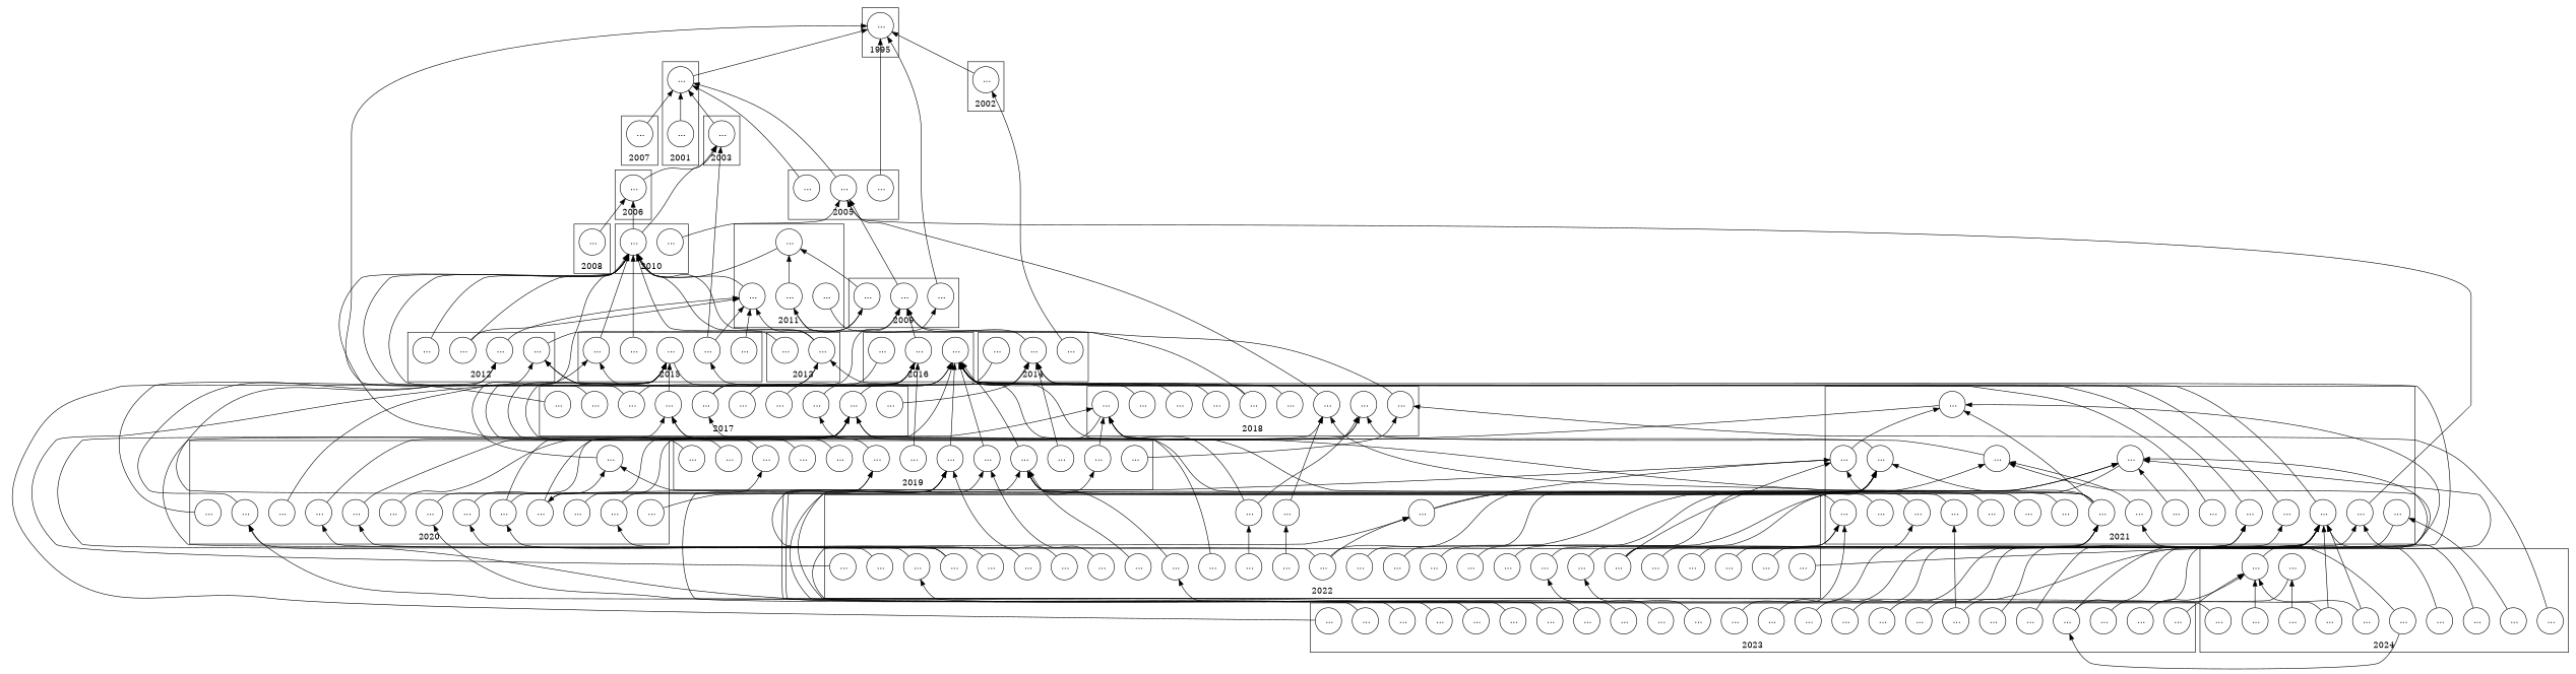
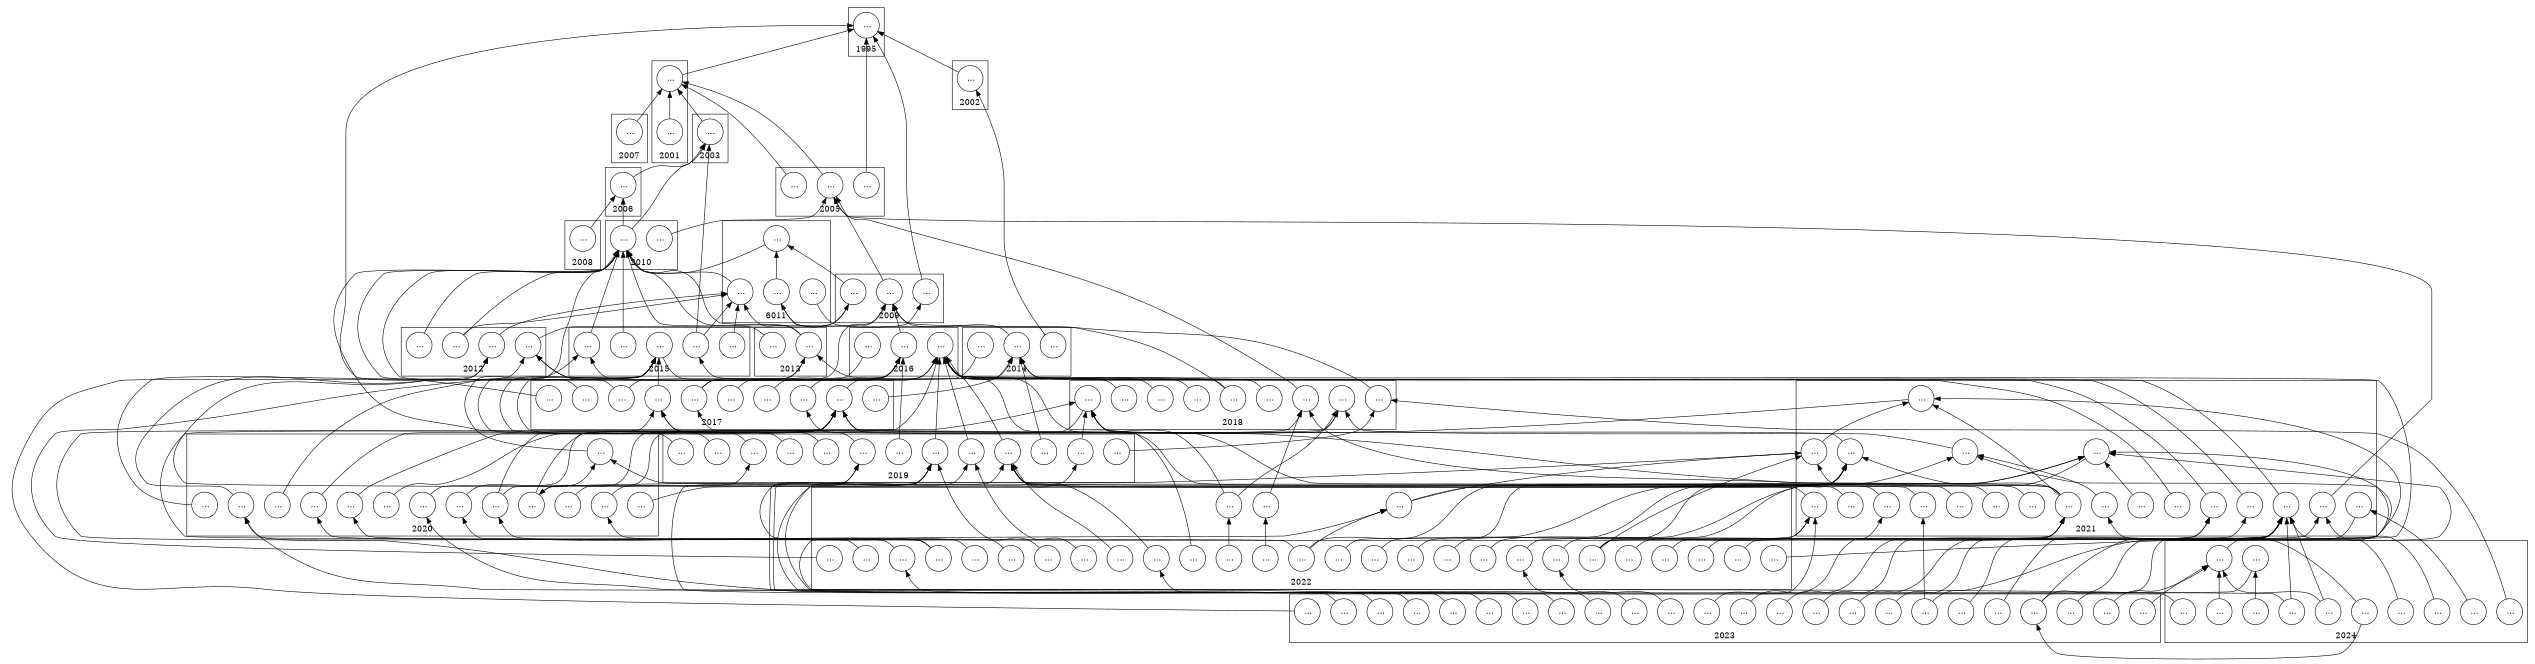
  digraph {
    rankdir=BT
    node [shape=circle]
    n1 [label=" ..."]
    n2 [label=" ..."]
    n3 [label=" ..."]
    n4 [label=" ..."]
    n5 [label=" ..."]
    n6 [label=" ..."]
    n7 [label=" ..."]
    n8 [label=" ..."]
    n9 [label=" ..."]
    n10 [label=" ..."]
    n11 [label=" ..."]
    n12 [label=" ..."]
    n13 [label=" ..."]
    n14 [label=" ..."]
    n15 [label=" ..."]
    n16 [label=" ..."]
    n17 [label=" ..."]
    n18 [label=" ..."]
    n19 [label=" ..."]
    n20 [label=" ..."]
    n21 [label=" ..."]
    n22 [label=" ..."]
    n23 [label=" ..."]
    n24 [label=" ..."]
    n25 [label=" ..."]
    n26 [label=" ..."]
    n27 [label=" ..."]
    n28 [label=" ..."]
    n29 [label=" ..."]
    n30 [label=" ..."]
    n31 [label=" ..."]
    n32 [label=" ..."]
    n33 [label=" ..."]
    n34 [label=" ..."]
    n35 [label=" ..."]
    n36 [label=" ..."]
    n37 [label=" ..."]
    n38 [label=" ..."]
    n39 [label=" ..."]
    n40 [label=" ..."]
    n41 [label=" ..."]
    n42 [label=" ..."]
    n43 [label=" ..."]
    n44 [label=" ..."]
    n45 [label=" ..."]
    n46 [label=" ..."]
    n47 [label=" ..."]
    n48 [label=" ..."]
    n49 [label=" ..."]
    n50 [label=" ..."]
    n51 [label=" ..."]
    n52 [label=" ..."]
    n53 [label=" ..."]
    n54 [label=" ..."]
    n55 [label=" ..."]
    n56 [label=" ..."]
    n57 [label=" ..."]
    n58 [label=" ..."]
    n59 [label=" ..."]
    n60 [label=" ..."]
    n61 [label=" ..."]
    n62 [label=" ..."]
    n63 [label=" ..."]
    n64 [label=" ..."]
    n65 [label=" ..."]
    n66 [label=" ..."]
    n67 [label=" ..."]
    n68 [label=" ..."]
    n69 [label=" ..."]
    n70 [label=" ..."]
    n71 [label=" ..."]
    n72 [label=" ..."]
    n73 [label=" ..."]
    n74 [label=" ..."]
    n75 [label=" ..."]
    n76 [label=" ..."]
    n77 [label=" ..."]
    n78 [label=" ..."]
    n79 [label=" ..."]
    n80 [label=" ..."]
    n81 [label=" ..."]
    n82 [label=" ..."]
    n83 [label=" ..."]
    n84 [label=" ..."]
    n85 [label=" ..."]
    n86 [label=" ..."]
    n87 [label=" ..."]
    n88 [label=" ..."]
    n89 [label=" ..."]
    n90 [label=" ..."]
    n91 [label=" ..."]
    n92 [label=" ..."]
    n93 [label=" ..."]
    n94 [label=" ..."]
    n95 [label=" ..."]
    n96 [label=" ..."]
    n97 [label=" ..."]
    n98 [label=" ..."]
    n99 [label=" ..."]
    n100 [label=" ..."]
    n101 [label=" ..."]
    n102 [label=" ..."]
    n103 [label=" ..."]
    n104 [label=" ..."]
    n105 [label=" ..."]
    n106 [label=" ..."]
    n107 [label=" ..."]
    n108 [label=" ..."]
    n109 [label=" ..."]
    n110 [label=" ..."]
    n111 [label=" ..."]
    n112 [label=" ..."]
    n113 [label=" ..."]
    n114 [label=" ..."]
    n115 [label=" ..."]
    n116 [label=" ..."]
    n117 [label=" ..."]
    n118 [label=" ..."]
    n119 [label=" ..."]
    n120 [label=" ..."]
    n121 [label=" ..."]
    n122 [label=" ..."]
    n123 [label=" ..."]
    n124 [label=" ..."]
    n125 [label=" ..."]
    n126 [label=" ..."]
    n127 [label=" ..."]
    n128 [label=" ..."]
    n129 [label=" ..."]
    n130 [label=" ..."]
    n131 [label=" ..."]
    n132 [label=" ..."]
    n133 [label=" ..."]
    n134 [label=" ..."]
    n135 [label=" ..."]
    n136 [label=" ..."]
    n137 [label=" ..."]
    n138 [label=" ..."]
    n139 [label=" ..."]
    n140 [label=" ..."]
    n141 [label=" ..."]
    n142 [label=" ..."]
    n143 [label=" ..."]
    n144 [label=" ..."]
    n145 [label=" ..."]
    n146 [label=" ..."]
    n147 [label=" ..."]
    n148 [label=" ..."]
    n149 [label=" ..."]
    n150 [label=" ..."]
    n151 [label=" ..."]
    n152 [label=" ..."]
    n153 [label=" ..."]
    n154 [label=" ..."]
    n155 [label=" ..."]
    n156 [label=" ..."]
    n157 [label=" ..."]
    n158 [label=" ..."]
    n159 [label=" ..."]
    n160 [label=" ..."]
    n161 [label=" ..."]
    n162 [label=" ..."]
    n163 [label=" ..."]
    n164 [label=" ..."]
    n165 [label=" ..."]
    n166 [label=" ..."]
    n167 [label=" ..."]
    n168 [label=" ..."]
    n169 [label=" ..."]
    n170 [label=" ..."]
    subgraph cluster_1 {
      label=1995
      rank=same
      n1
    }
    subgraph cluster_2 {
      label=2001
      rank=same
      n2
      n3
    }
    subgraph cluster_3 {
      label=2002
      rank=same
      n4
    }
    subgraph cluster_4 {
      label=2003
      rank=same
      n5
    }
    subgraph cluster_5 {
      label=2005
      rank=same
      n6
      n7
      n8
    }
    subgraph cluster_6 {
      label=2006
      rank=same
      n9
    }
    subgraph cluster_7 {
      label=2007
      rank=same
      n10
    }
    subgraph cluster_8 {
      label=2008
      rank=same
      n11
    }
    subgraph cluster_9 {
      label=2009
      rank=same
      n12
      n13
      n14
    }
    subgraph cluster_10 {
      label=2010
      rank=same
      n15
      n16
    }
    subgraph cluster_11 {
-     label=2011
+     label=6011
      rank=same
      n17
      n18
      n19
      n20
    }
    subgraph cluster_12 {
      label=2012
      rank=same
      n21
      n22
      n23
      n24
    }
    subgraph cluster_13 {
      label=2013
      rank=same
      n25
      n26
    }
    subgraph cluster_14 {
      label=2014
      rank=same
      n27
      n28
      n29
    }
    subgraph cluster_15 {
      label=2015
      rank=same
      n30
      n31
      n32
      n33
      n34
    }
    subgraph cluster_16 {
      label=2016
      rank=same
      n35
      n36
      n37
    }
    subgraph cluster_17 {
      label=2017
      rank=same
      n38
      n39
      n40
      n41
      n42
      n43
      n44
      n45
      n46
      n47
    }
    subgraph cluster_18 {
      label=2018
      rank=same
      n48
      n49
      n50
      n51
      n52
      n53
      n54
      n55
      n56
    }
    subgraph cluster_19 {
      label=2019
      rank=same
      n57
      n58
      n59
      n60
      n61
      n62
      n63
      n64
      n65
      n66
      n67
      n68
      n69
    }
    subgraph cluster_20 {
      label=2020
      rank=same
      n70
      n71
      n72
      n73
      n74
      n75
      n76
      n77
      n78
      n79
      n80
      n81
      n82
      n83
    }
    subgraph cluster_21 {
      label=2021
      rank=same
      n84
      n85
      n86
      n87
      n88
      n89
      n90
      n91
      n92
      n93
      n94
      n95
      n96
      n97
      n98
      n99
      n100
      n101
      n102
      n103
      n104
    }
    subgraph cluster_22 {
      label=2022
      rank=same
      n105
      n106
      n107
      n108
      n109
      n110
      n111
      n112
      n113
      n114
      n115
      n116
      n117
      n118
      n119
      n120
      n121
      n122
      n123
      n124
      n125
      n126
      n127
      n128
      n129
      n130
      n131
      n132
      n133
      n134
    }
    subgraph cluster_23 {
      label=2023
      rank=same
      n135
      n136
      n137
      n138
      n139
      n140
      n141
      n142
      n143
      n144
      n145
      n146
      n147
      n148
      n149
      n150
      n151
      n152
      n153
      n154
      n155
      n156
      n157
      n158
    }
    subgraph cluster_24 {
      label=2024
      rank=same
      n159
      n160
      n161
      n162
      n163
      n164
      n165
      n166
      n167
      n168
      n169
      n170
    }
    n2 -> n3
    n3 -> n1
    n4 -> n1
    n5 -> n3
    n6 -> n1
    n7 -> n3
    n8 -> n3
    n9 -> n5
    n10 -> n3
    n11 -> n9
    n12 -> n17
    n12 -> n19
    n13 -> n1
    n14 -> n7
    n15 -> n7
    n16 -> n5
    n16 -> n9
    n17 -> n12
    n17 -> n19
    n18 -> n16
    n19 -> n16
    n20 -> n13
    n21 -> n16
    n21 -> n18
    n22 -> n16
    n23 -> n18
    n24 -> n14
    n25 -> n16
    n26 -> n16
    n26 -> n18
    n26 -> n24
    n27 -> n14
    n28 -> n4
    n29 -> n24
    n30 -> n18
    n31 -> n16
    n32 -> n26
    n33 -> n5
    n33 -> n18
    n34 -> n16
    n35 -> n31
    n36 -> n14
    n37 -> n27
    n38 -> n37
    n39 -> n37
    n40 -> n27
    n41 -> n14
    n41 -> n36
    n42 -> n36
    n43 -> n16
    n44 -> n1
    n45 -> n36
    n46 -> n32
    n47 -> n16
    n47 -> n36
    n48 -> n7
    n49 -> n14
    n49 -> n26
    n50 -> n16
    n51 -> n39
    n52 -> n27
    n53 -> n33
    n54 -> n27
    n55 -> n37
    n56 -> n38
    n57 -> n46
    n58 -> n27
    n59 -> n37
    n60 -> n46
    n61 -> n56
    n62 -> n32
    n63 -> n32
    n64 -> n37
    n65 -> n16
    n66 -> n50
    n67 -> n36
    n68 -> n37
    n69 -> n32
    n70 -> n48
    n71 -> n24
    n72 -> n16
    n73 -> n62
    n74 -> n31
    n75 -> n23
    n76 -> n38
    n77 -> n51
    n78 -> n38
    n78 -> n61
    n79 -> n46
    n80 -> n72
    n81 -> n37
    n82 -> n38
    n82 -> n56
    n83 -> n68
    n84 -> n96
    n85 -> n56
    n85 -> n87
    n85 -> n93
    n85 -> n95
    n86 -> n37
    n87 -> n82
    n87 -> n95
    n88 -> n37
    n89 -> n64
    n90 -> n37
    n91 -> n48
    n92 -> n7
    n93 -> n38
    n94 -> n23
    n95 -> n56
    n96 -> n51
    n97 -> n64
    n98 -> n64
    n99 -> n89
    n100 -> n56
    n101 -> n41
    n102 -> n80
    n103 -> n72
    n104 -> n37
    n105 -> n37
    n105 -> n51
    n106 -> n105
    n107 -> n92
    n108 -> n89
    n109 -> n76
    n110 -> n93
    n111 -> n96
    n112 -> n73
    n113 -> n90
    n114 -> n38
    n114 -> n78
    n115 -> n89
    n116 -> n64
    n117 -> n68
    n118 -> n128
    n119 -> n94
    n120 -> n85
    n121 -> n64
    n122 -> n87
    n122 -> n93
    n123 -> n37
    n124 -> n93
    n125 -> n68
    n126 -> n37
    n127 -> n59
    n128 -> n48
    n129 -> n79
    n130 -> n85
    n130 -> n87
    n130 -> n93
    n130 -> n95
    n131 -> n32
    n132 -> n90
    n133 -> n38
    n133 -> n93
    n133 -> n122
    n134 -> n94
    n135 -> n104
    n136 -> n90
    n137 -> n97
    n138 -> n71
    n139 -> n57
    n140 -> n89
    n140 -> n98
    n141 -> n160
    n142 -> n109
    n143 -> n134
    n144 -> n104
    n145 -> n68
    n146 -> n94
    n147 -> n89
    n148 -> n122
    n149 -> n90
    n149 -> n96
    n150 -> n119
    n151 -> n70
    n152 -> n57
    n153 -> n90
    n154 -> n64
    n155 -> n85
    n156 -> n88
    n157 -> n160
    n158 -> n32
    n159 -> n90
    n159 -> n160
    n160 -> n90
    n161 -> n92
    n162 -> n71
    n163 -> n160
    n164 -> n116
    n165 -> n84
    n165 -> n149
    n166 -> n50
    n167 -> n59
    n167 -> n90
    n168 -> n90
    n169 -> n102
    n170 -> n164
  }
